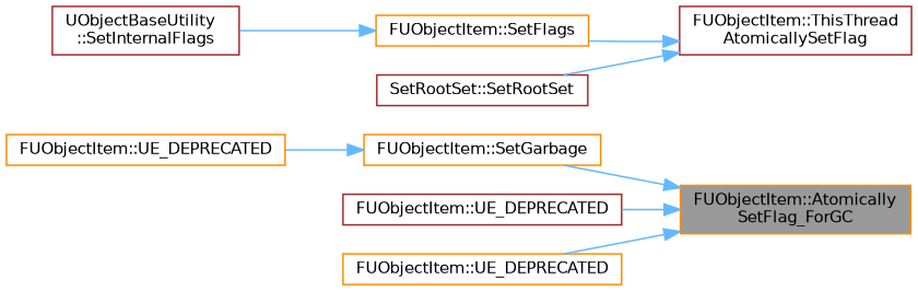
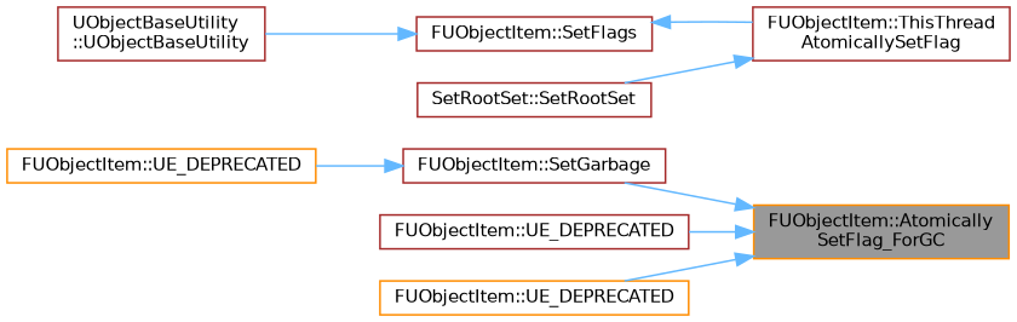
  digraph {
    rankdir=RL
    node [color=brown fillcolor=white fontname=Helvetica fontsize=10 shape=box style=filled]
    edge [color=steelblue1 dir=back fontname=Helvetica fontsize=10 labelfontname=Helvetica labelfontsize=10 style=solid]
    n1 [color=darkorange fillcolor=grey60 fontcolor=black height=0.2 label="FUObjectItem::Atomically\lSetFlag_ForGC" width=0.4]
-   n2 [color=darkorange height=0.2 label="FUObjectItem::SetGarbage" width=0.4]
+   n2 [height=0.2 label="FUObjectItem::SetGarbage" width=0.4]
    n3 [height=0.2 label="FUObjectItem::UE_DEPRECATED" width=0.4]
    n4 [color=darkorange height=0.2 label="FUObjectItem::UE_DEPRECATED" width=0.4]
    n5 [color=darkorange height=0.2 label="FUObjectItem::UE_DEPRECATED" width=0.4]
    n6 [height=0.2 label="FUObjectItem::ThisThread\lAtomicallySetFlag" width=0.4]
-   n7 [color=darkorange height=0.2 label="FUObjectItem::SetFlags" width=0.4]
+   n7 [height=0.2 label="FUObjectItem::SetFlags" width=0.4]
    n8 [height=0.2 label="SetRootSet::SetRootSet" width=0.4]
-   n9 [height=0.2 label="UObjectBaseUtility\l::SetInternalFlags" width=0.4]
+   n9 [height=0.2 label="UObjectBaseUtility\l::UObjectBaseUtility" width=0.4]
    n1 -> n2
    n1 -> n3
    n1 -> n4
    n2 -> n5
-   n6 -> n7
+   n7 -> n6
    n6 -> n8
    n7 -> n9
  }
